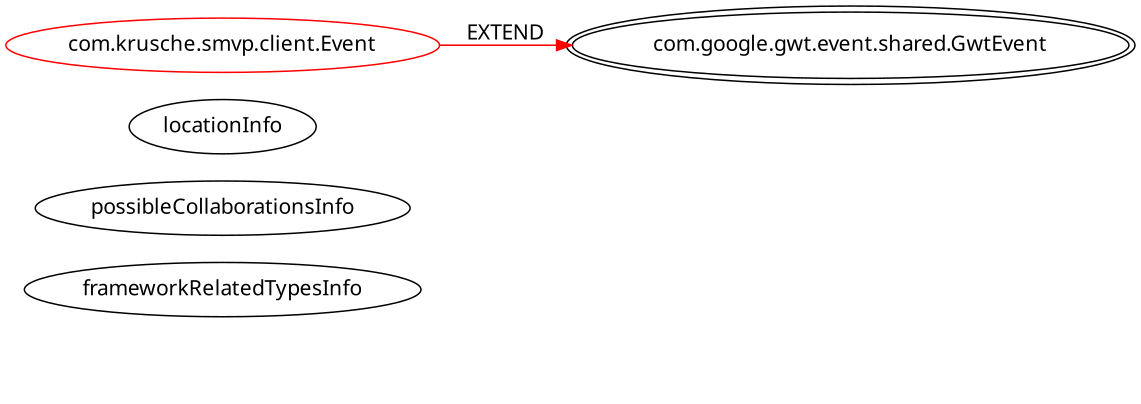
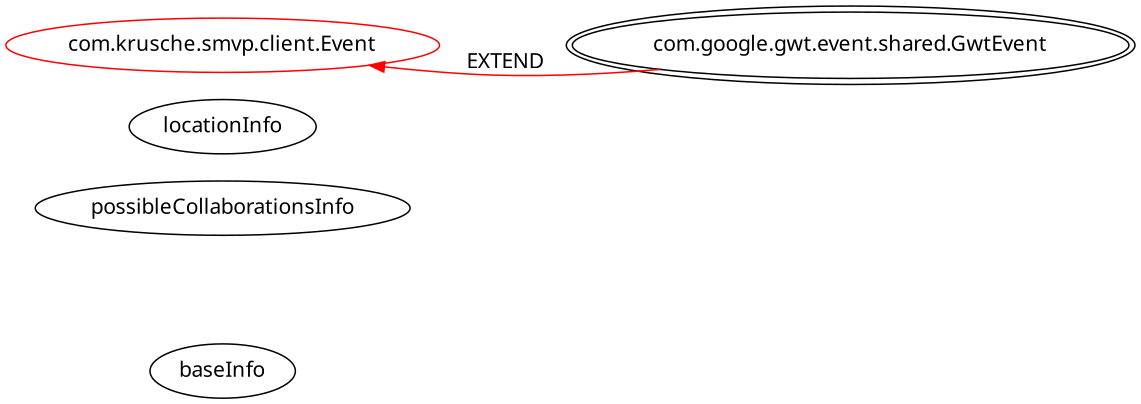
  digraph {
    rankdir=LR
    fontname="Noto Sans"
    node [fontname="Noto Sans"]
-   frameworkRelatedTypesInfo [0="com.google.gwt.event.shared.GwtEvent"]
+   baseInfo [category=extension_graph graphId=43 isAnonymous=false possibleRelation=false]
    possibleCollaborationsInfo
    locationInfo [contextSignature=Event filePath="/Arctinus-SMVP/SMVP-master/src/com/krusche/smvp/client/Event.java" graphId=43 projectName="Arctinus-SMVP"]
    n5 [color=red isFrameworkType=false label="com.krusche.smvp.client.Event" vertexType=ROOT_CLIENT_CLASS_DECLARATION]
    n6 [isFrameworkType=true label="com.google.gwt.event.shared.GwtEvent" peripheries=2 vertexType=FRAMEWORK_CLASS_TYPE]
-   n5 -> n6 [color=red label=EXTEND fontname="Noto Sans"]
+   n6 -> n5 [color=red label=EXTEND fontname="Noto Sans"]
  }
